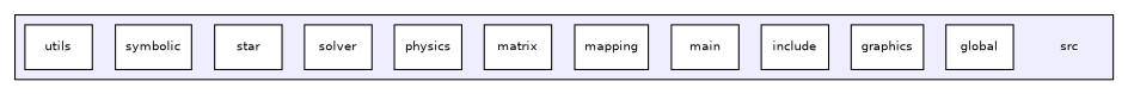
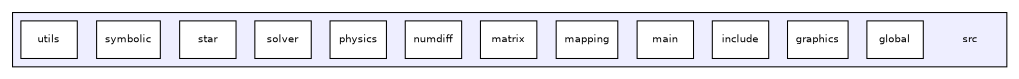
  digraph {
    compound=true
    node [fontname=Helvetica fontsize=10 shape=box color=black fillcolor=white style=filled]
    n1 [label=src shape=plaintext color="" fillcolor="" style=""]
    n2 [label=global]
    n3 [label=graphics]
    n4 [label=include]
    n5 [label=main]
    n6 [label=mapping]
    n7 [label=matrix]
+   n8 [label=numdiff]
    n9 [label=physics]
    n10 [label=solver]
    n11 [label=star]
    n12 [label=symbolic]
    n13 [label=utils]
    subgraph cluster_1 {
      bgcolor="#eeeeff"
      pencolor=black
      n1
      n2
      n3
      n4
      n5
      n6
      n7
+     n8
      n9
      n10
      n11
      n12
      n13
    }
  }
